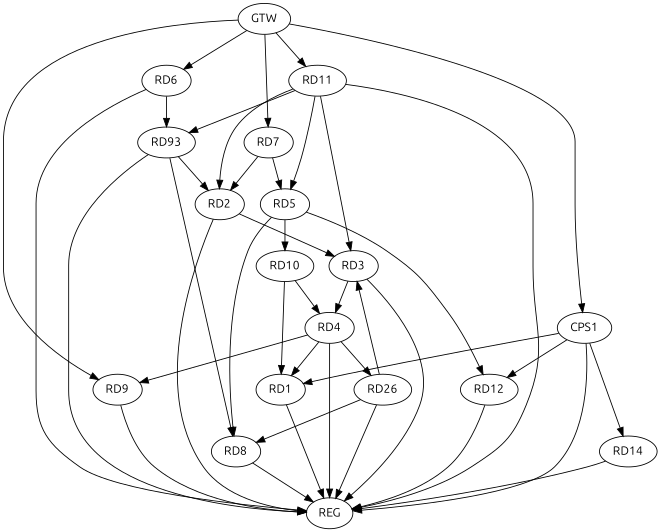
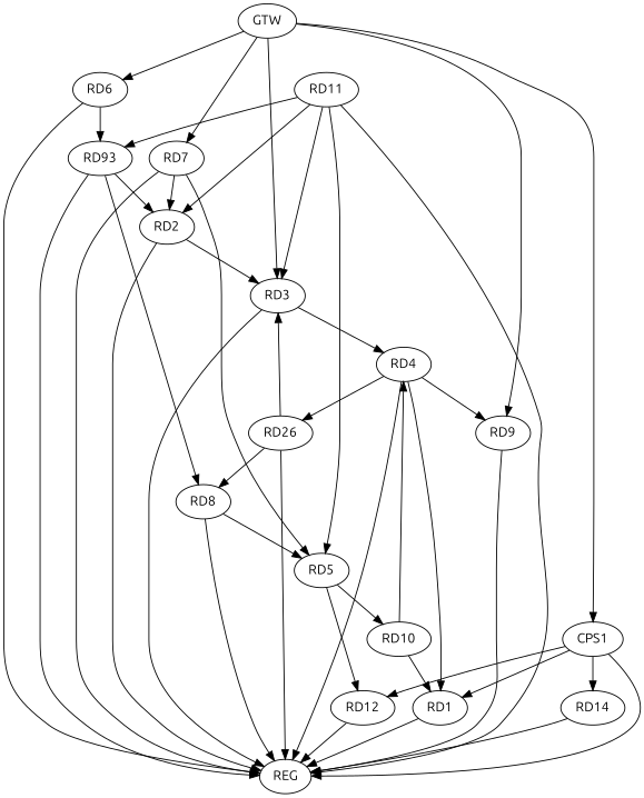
  strict digraph {
    fontname=Ubuntu
    node [fontname=Ubuntu]
    edge [fontname=Ubuntu]
    n1 [label=RD1]
    n2 [label=REG]
    n3 [label=RD2]
    n4 [label=RD3]
    n5 [label=RD4]
    n6 [label=RD26]
    n7 [label=RD9]
    n8 [label=RD8]
    n9 [label=RD5]
    n10 [label=RD10]
    n11 [label=RD12]
    n12 [label=RD6]
    n13 [label=RD93]
    n14 [label=RD7]
    n15 [label=RD11]
    n16 [label=RD14]
    n17 [label=CPS1]
    n18 [label=GTW]
    n1 -> n2
    n3 -> n2
    n3 -> n4
    n4 -> n2
    n4 -> n5
    n5 -> n1
    n5 -> n2
    n5 -> n6
    n5 -> n7
    n6 -> n2
    n6 -> n4
    n6 -> n8
    n7 -> n2
    n8 -> n2
-   n9 -> n8
+   n8 -> n9
    n9 -> n10
    n9 -> n11
    n10 -> n1
    n10 -> n5
    n11 -> n2
    n12 -> n2
    n12 -> n13
    n13 -> n2
    n13 -> n3
    n13 -> n8
+   n14 -> n2
    n14 -> n3
    n14 -> n9
    n15 -> n2
    n15 -> n3
    n15 -> n4
    n15 -> n9
    n15 -> n13
    n16 -> n2
    n17 -> n1
    n17 -> n2
    n17 -> n11
    n17 -> n16
    n18 -> n7
    n18 -> n12
    n18 -> n14
-   n18 -> n15
+   n18 -> n4
    n18 -> n17
  }
